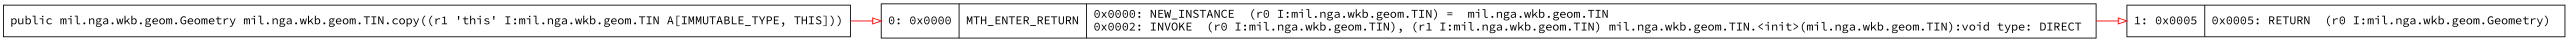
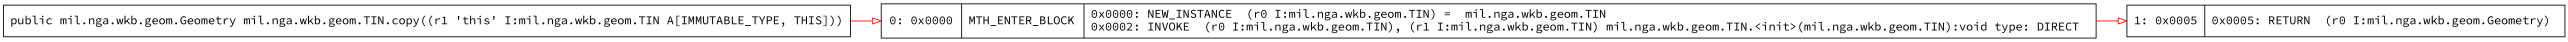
  digraph {
    rankdir=LR
    fontname="Source Code Pro"
    node [shape=record fontname="Source Code Pro"]
    edge [color=red style=solid arrowhead=onormal fontname="Source Code Pro"]
-   n1 [label="{0\:\ 0x0000|MTH_ENTER_RETURN\l|0x0000: NEW_INSTANCE  (r0 I:mil.nga.wkb.geom.TIN) =  mil.nga.wkb.geom.TIN \l0x0002: INVOKE  (r0 I:mil.nga.wkb.geom.TIN), (r1 I:mil.nga.wkb.geom.TIN) mil.nga.wkb.geom.TIN.\<init\>(mil.nga.wkb.geom.TIN):void type: DIRECT \l}"]
+   n1 [label="{0\:\ 0x0000|MTH_ENTER_BLOCK\l|0x0000: NEW_INSTANCE  (r0 I:mil.nga.wkb.geom.TIN) =  mil.nga.wkb.geom.TIN \l0x0002: INVOKE  (r0 I:mil.nga.wkb.geom.TIN), (r1 I:mil.nga.wkb.geom.TIN) mil.nga.wkb.geom.TIN.\<init\>(mil.nga.wkb.geom.TIN):void type: DIRECT \l}"]
    n2 [label="{1\:\ 0x0005|0x0005: RETURN  (r0 I:mil.nga.wkb.geom.Geometry) \l}"]
    n3 [label="{public mil.nga.wkb.geom.Geometry mil.nga.wkb.geom.TIN.copy((r1 'this' I:mil.nga.wkb.geom.TIN A[IMMUTABLE_TYPE, THIS])) }"]
    n1 -> n2
    n3 -> n1
  }
